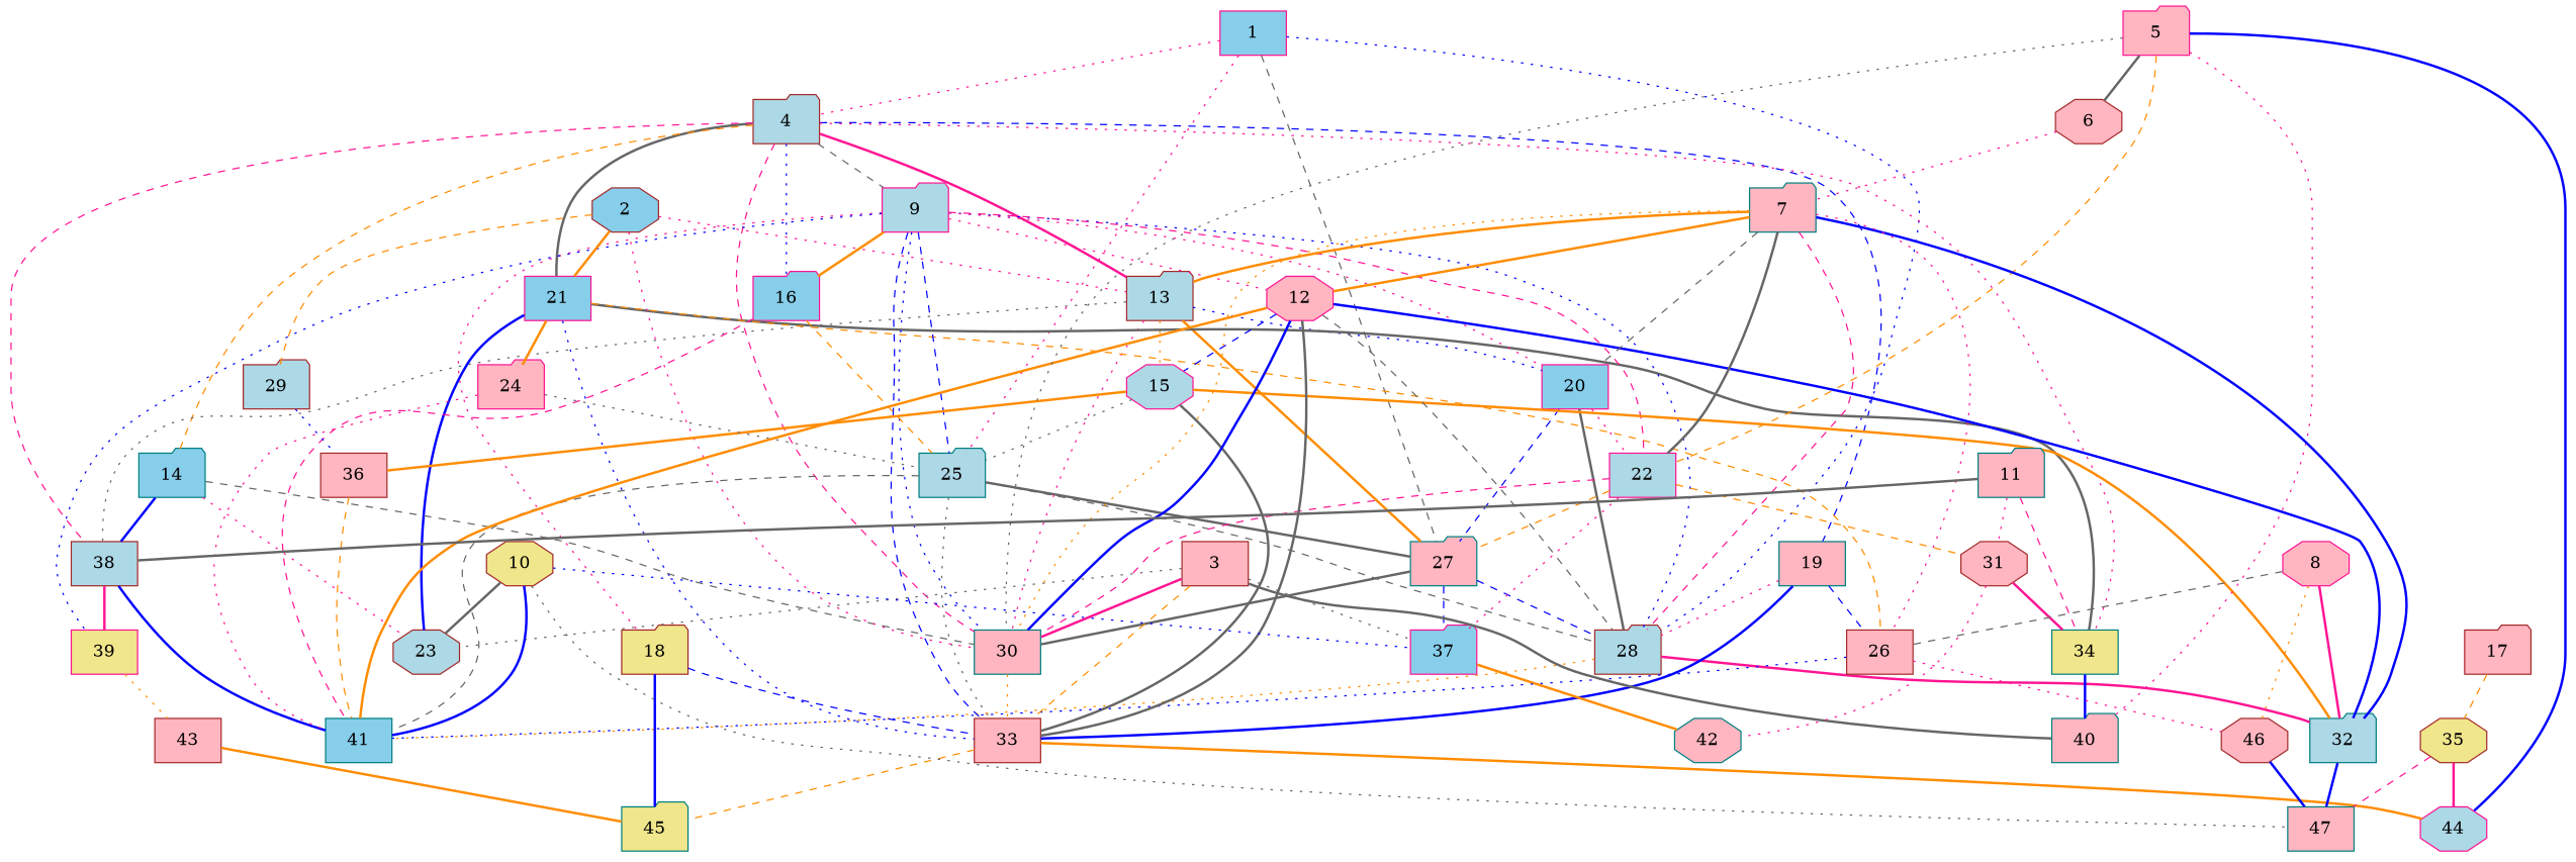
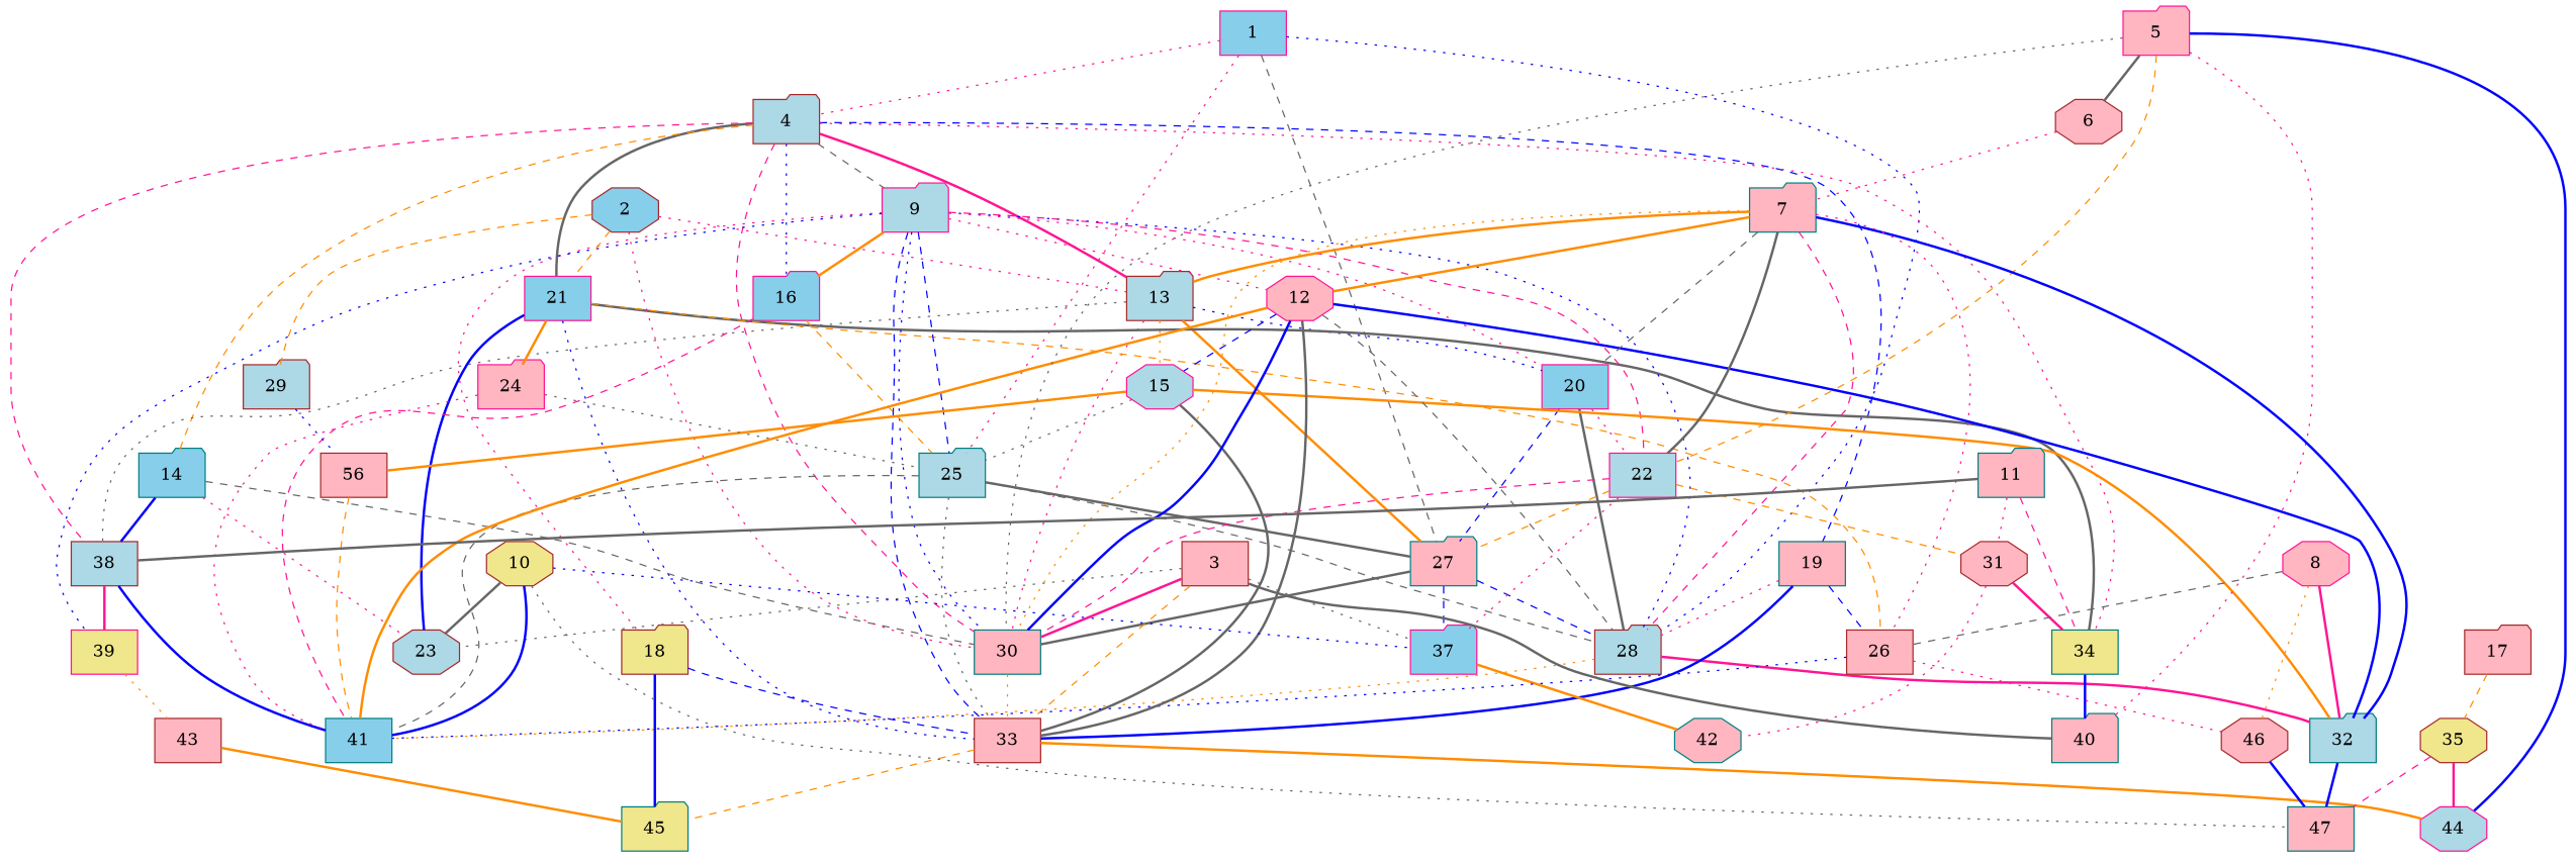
  graph {
    node [color=brown fillcolor=lightpink shape=folder style=filled]
    edge [color=deeppink style=dotted weight=1.0]
    1 [color=deeppink fillcolor=skyblue shape=box]
    4 [fillcolor=lightblue]
    25 [color=teal fillcolor=lightblue]
    27 [color=teal]
    28 [fillcolor=lightblue]
    13 [fillcolor=lightblue]
    21 [color=deeppink fillcolor=skyblue shape=box]
    30 [color=teal shape=box]
    9 [color=deeppink fillcolor=lightblue]
    14 [color=teal fillcolor=skyblue]
    16 [color=deeppink fillcolor=skyblue]
    19 [color=teal shape=box]
    34 [color=teal fillcolor=khaki shape=box]
    38 [fillcolor=lightblue shape=box]
    33 [shape=box]
    41 [color=teal fillcolor=skyblue shape=box]
    37 [color=deeppink fillcolor=skyblue]
    32 [color=teal fillcolor=lightblue]
    2 [fillcolor=skyblue shape=octagon]
    29 [fillcolor=lightblue]
    20 [color=deeppink fillcolor=skyblue shape=box]
    15 [color=deeppink fillcolor=lightblue shape=octagon]
    26 [shape=box]
    23 [fillcolor=lightblue shape=octagon]
    24 [color=deeppink]
-   36 [shape=box]
+   36 [shape=box label=56]
    3 [shape=box]
    40 [color=teal]
    44 [color=deeppink fillcolor=lightblue shape=octagon]
    45 [color=teal fillcolor=khaki]
    42 [color=teal shape=octagon]
    22 [color=deeppink fillcolor=lightblue shape=box]
    12 [color=deeppink shape=octagon]
    18 [fillcolor=khaki]
    39 [color=deeppink fillcolor=khaki shape=box]
    5 [color=deeppink]
    6 [shape=octagon]
    7 [color=teal]
    31 [shape=octagon]
    46 [shape=octagon]
    47 [color=teal shape=box]
    8 [color=deeppink shape=octagon]
    43 [shape=box]
    10 [fillcolor=khaki shape=octagon]
    11 [color=teal]
    35 [fillcolor=khaki shape=octagon]
    17
    1 -- 4
    1 -- 25
    1 -- 27 [color=gray40 style=dashed]
    1 -- 28 [color=blue]
    4 -- 13 [style=bold]
    4 -- 21 [color=gray40 style=bold]
    4 -- 30 [style=dashed weight=2.0]
    4 -- 9 [color=gray40 style=dashed]
    4 -- 14 [color=darkorange style=dashed]
    4 -- 16 [color=blue weight=2.0]
    4 -- 19 [color=blue style=dashed]
    4 -- 34
    4 -- 38 [style=dashed]
    25 -- 27 [color=gray40 style=bold]
    25 -- 28 [color=gray40 style=dashed]
    25 -- 33 [color=gray40]
    25 -- 41 [color=gray40 style=dashed]
    27 -- 28 [color=blue style=dashed]
    27 -- 30 [color=gray40 style=bold]
    27 -- 37 [color=blue style=dashed]
    28 -- 41 [color=darkorange]
    28 -- 32 [style=bold]
    13 -- 27 [color=darkorange style=bold]
    13 -- 30 [weight=2.0]
    13 -- 38 [color=gray40]
    13 -- 20 [color=blue weight=2.0]
    13 -- 15 [color=darkorange]
    21 -- 34 [color=gray40 style=bold]
    21 -- 33 [color=blue]
    21 -- 26 [color=darkorange style=dashed weight=2.0]
    21 -- 23 [color=blue style=bold]
    21 -- 24 [color=darkorange style=bold]
    30 -- 33 [color=darkorange weight=3.0]
    9 -- 25 [color=blue style=dashed]
    9 -- 28 [color=blue weight=2.0]
    9 -- 30 [color=blue]
    9 -- 16 [color=darkorange style=bold]
    9 -- 33 [color=blue style=dashed]
    9 -- 20
    9 -- 22 [style=dashed]
    9 -- 12
    9 -- 18
    9 -- 39 [color=blue]
    14 -- 30 [color=gray40 style=dashed]
    14 -- 38 [color=blue style=bold]
    14 -- 23
    16 -- 25 [color=darkorange style=dashed]
    16 -- 41 [style=dashed]
    19 -- 28
    19 -- 33 [color=blue style=bold]
    19 -- 26 [color=blue style=dashed]
    34 -- 40 [color=blue style=bold]
    38 -- 41 [color=blue style=bold]
    38 -- 39 [style=bold]
    33 -- 44 [color=darkorange style=bold]
    33 -- 45 [color=darkorange style=dashed]
    37 -- 42 [color=darkorange style=bold]
    32 -- 47 [color=blue style=bold]
    2 -- 13
-   2 -- 21 [color=darkorange style=bold]
+   2 -- 21 [color=darkorange style=dashed]
    2 -- 30
    2 -- 29 [color=darkorange style=dashed]
    29 -- 36 [color=blue]
    20 -- 27 [color=blue style=dashed]
    20 -- 28 [color=gray40 style=bold weight=2.0]
    20 -- 22
    15 -- 25 [color=gray40]
    15 -- 33 [color=gray40 style=bold]
    15 -- 32 [color=darkorange style=bold]
    15 -- 36 [color=darkorange style=bold]
    26 -- 41 [color=blue]
    26 -- 46
    24 -- 25 [color=gray40]
    24 -- 41
    36 -- 41 [color=darkorange style=dashed]
    3 -- 30 [style=bold]
    3 -- 33 [color=darkorange style=dashed]
    3 -- 37 [color=gray40]
    3 -- 23 [color=gray40]
    3 -- 40 [color=gray40 style=bold]
    22 -- 27 [color=darkorange style=dashed]
    22 -- 30 [style=dashed]
    22 -- 37
    22 -- 31 [color=darkorange style=dashed]
    12 -- 28 [color=gray40 style=dashed]
    12 -- 30 [color=blue style=bold]
    12 -- 33 [color=gray40 style=bold]
    12 -- 41 [color=darkorange style=bold]
    12 -- 32 [color=blue style=bold]
    12 -- 15 [color=blue style=dashed]
    18 -- 33 [color=blue style=dashed]
    18 -- 45 [color=blue style=bold]
    39 -- 43 [color=darkorange]
    5 -- 30 [color=gray40]
    5 -- 40
    5 -- 44 [color=blue style=bold]
    5 -- 22 [color=darkorange style=dashed]
    5 -- 6 [color=gray40 style=bold]
    6 -- 7
    7 -- 28 [style=dashed]
    7 -- 13 [color=darkorange style=bold]
    7 -- 30 [color=darkorange]
    7 -- 32 [color=blue style=bold weight=2.0]
    7 -- 20 [color=gray40 style=dashed weight=3.0]
    7 -- 26
    7 -- 22 [color=gray40 style=bold]
    7 -- 12 [color=darkorange style=bold]
    31 -- 34 [style=bold]
    31 -- 42
    46 -- 47 [color=blue style=bold]
    8 -- 32 [style=bold]
    8 -- 26 [color=gray40 style=dashed]
    8 -- 46 [color=darkorange]
    43 -- 45 [color=darkorange style=bold]
    10 -- 41 [color=blue style=bold]
    10 -- 37 [color=blue]
    10 -- 23 [color=gray40 style=bold]
    10 -- 47 [color=gray40]
    11 -- 34 [style=dashed]
    11 -- 38 [color=gray40 style=bold]
    11 -- 31
    35 -- 44 [style=bold]
    35 -- 47 [style=dashed]
    17 -- 35 [color=darkorange style=dashed]
  }
